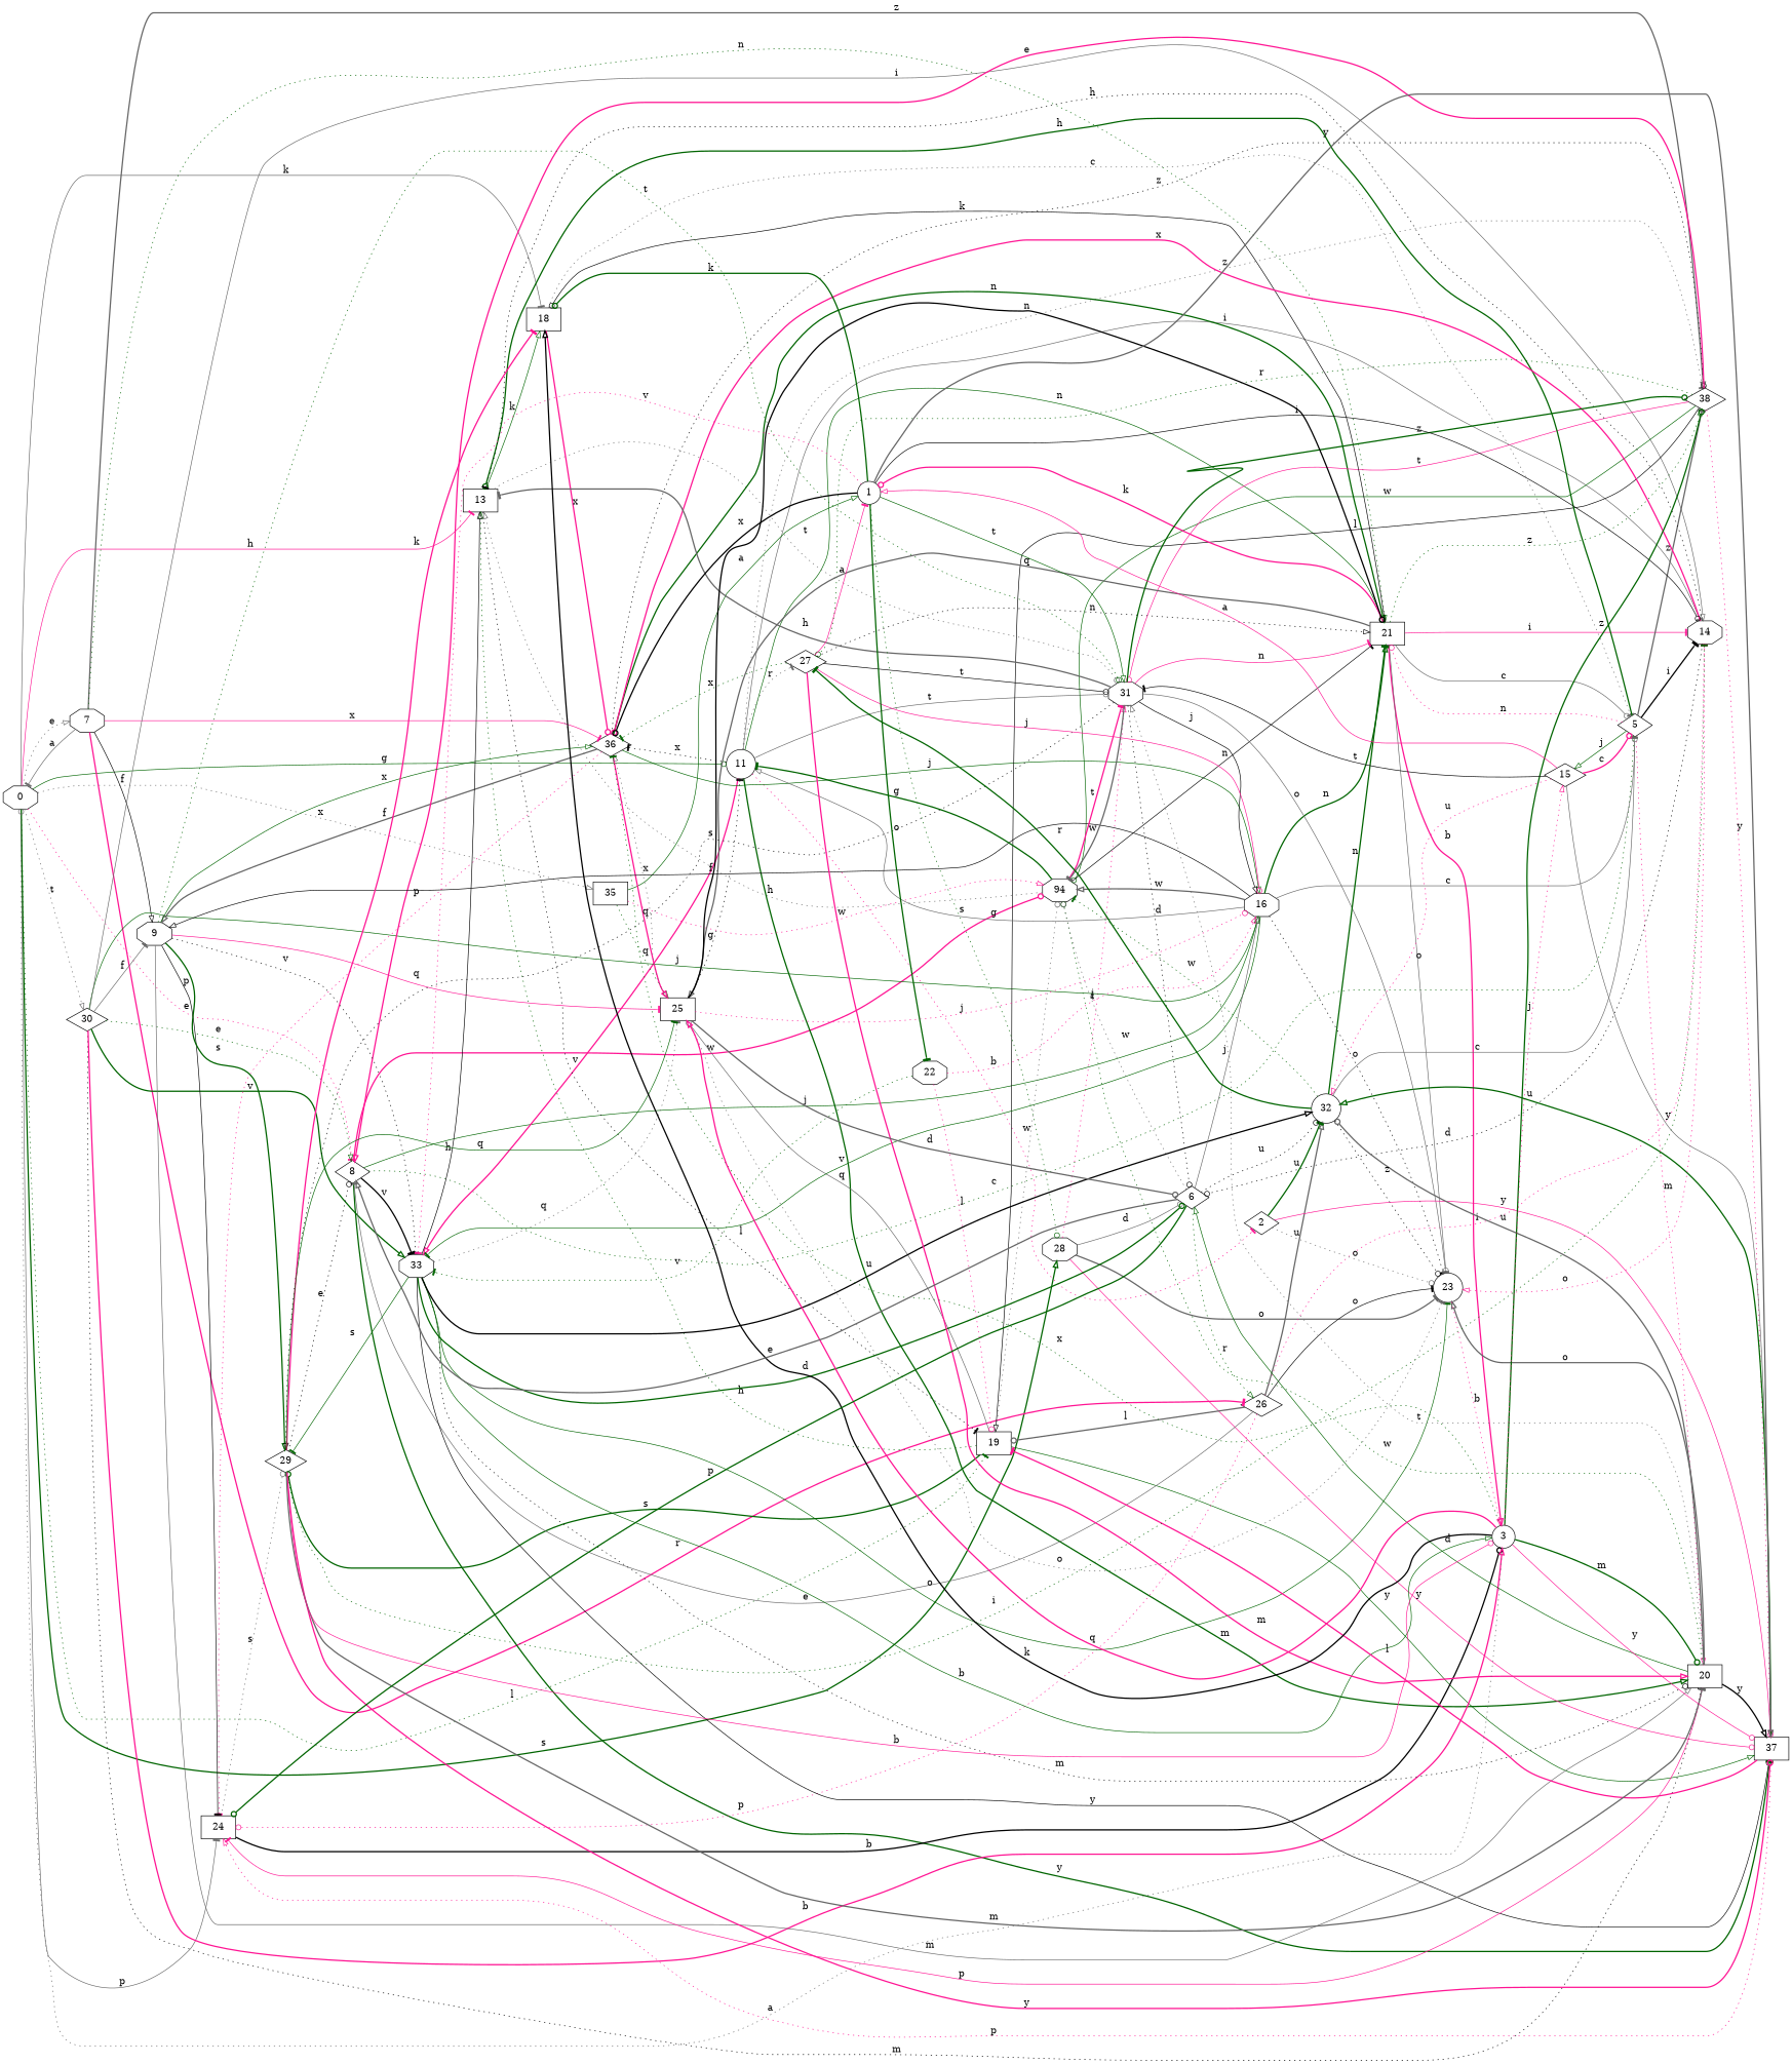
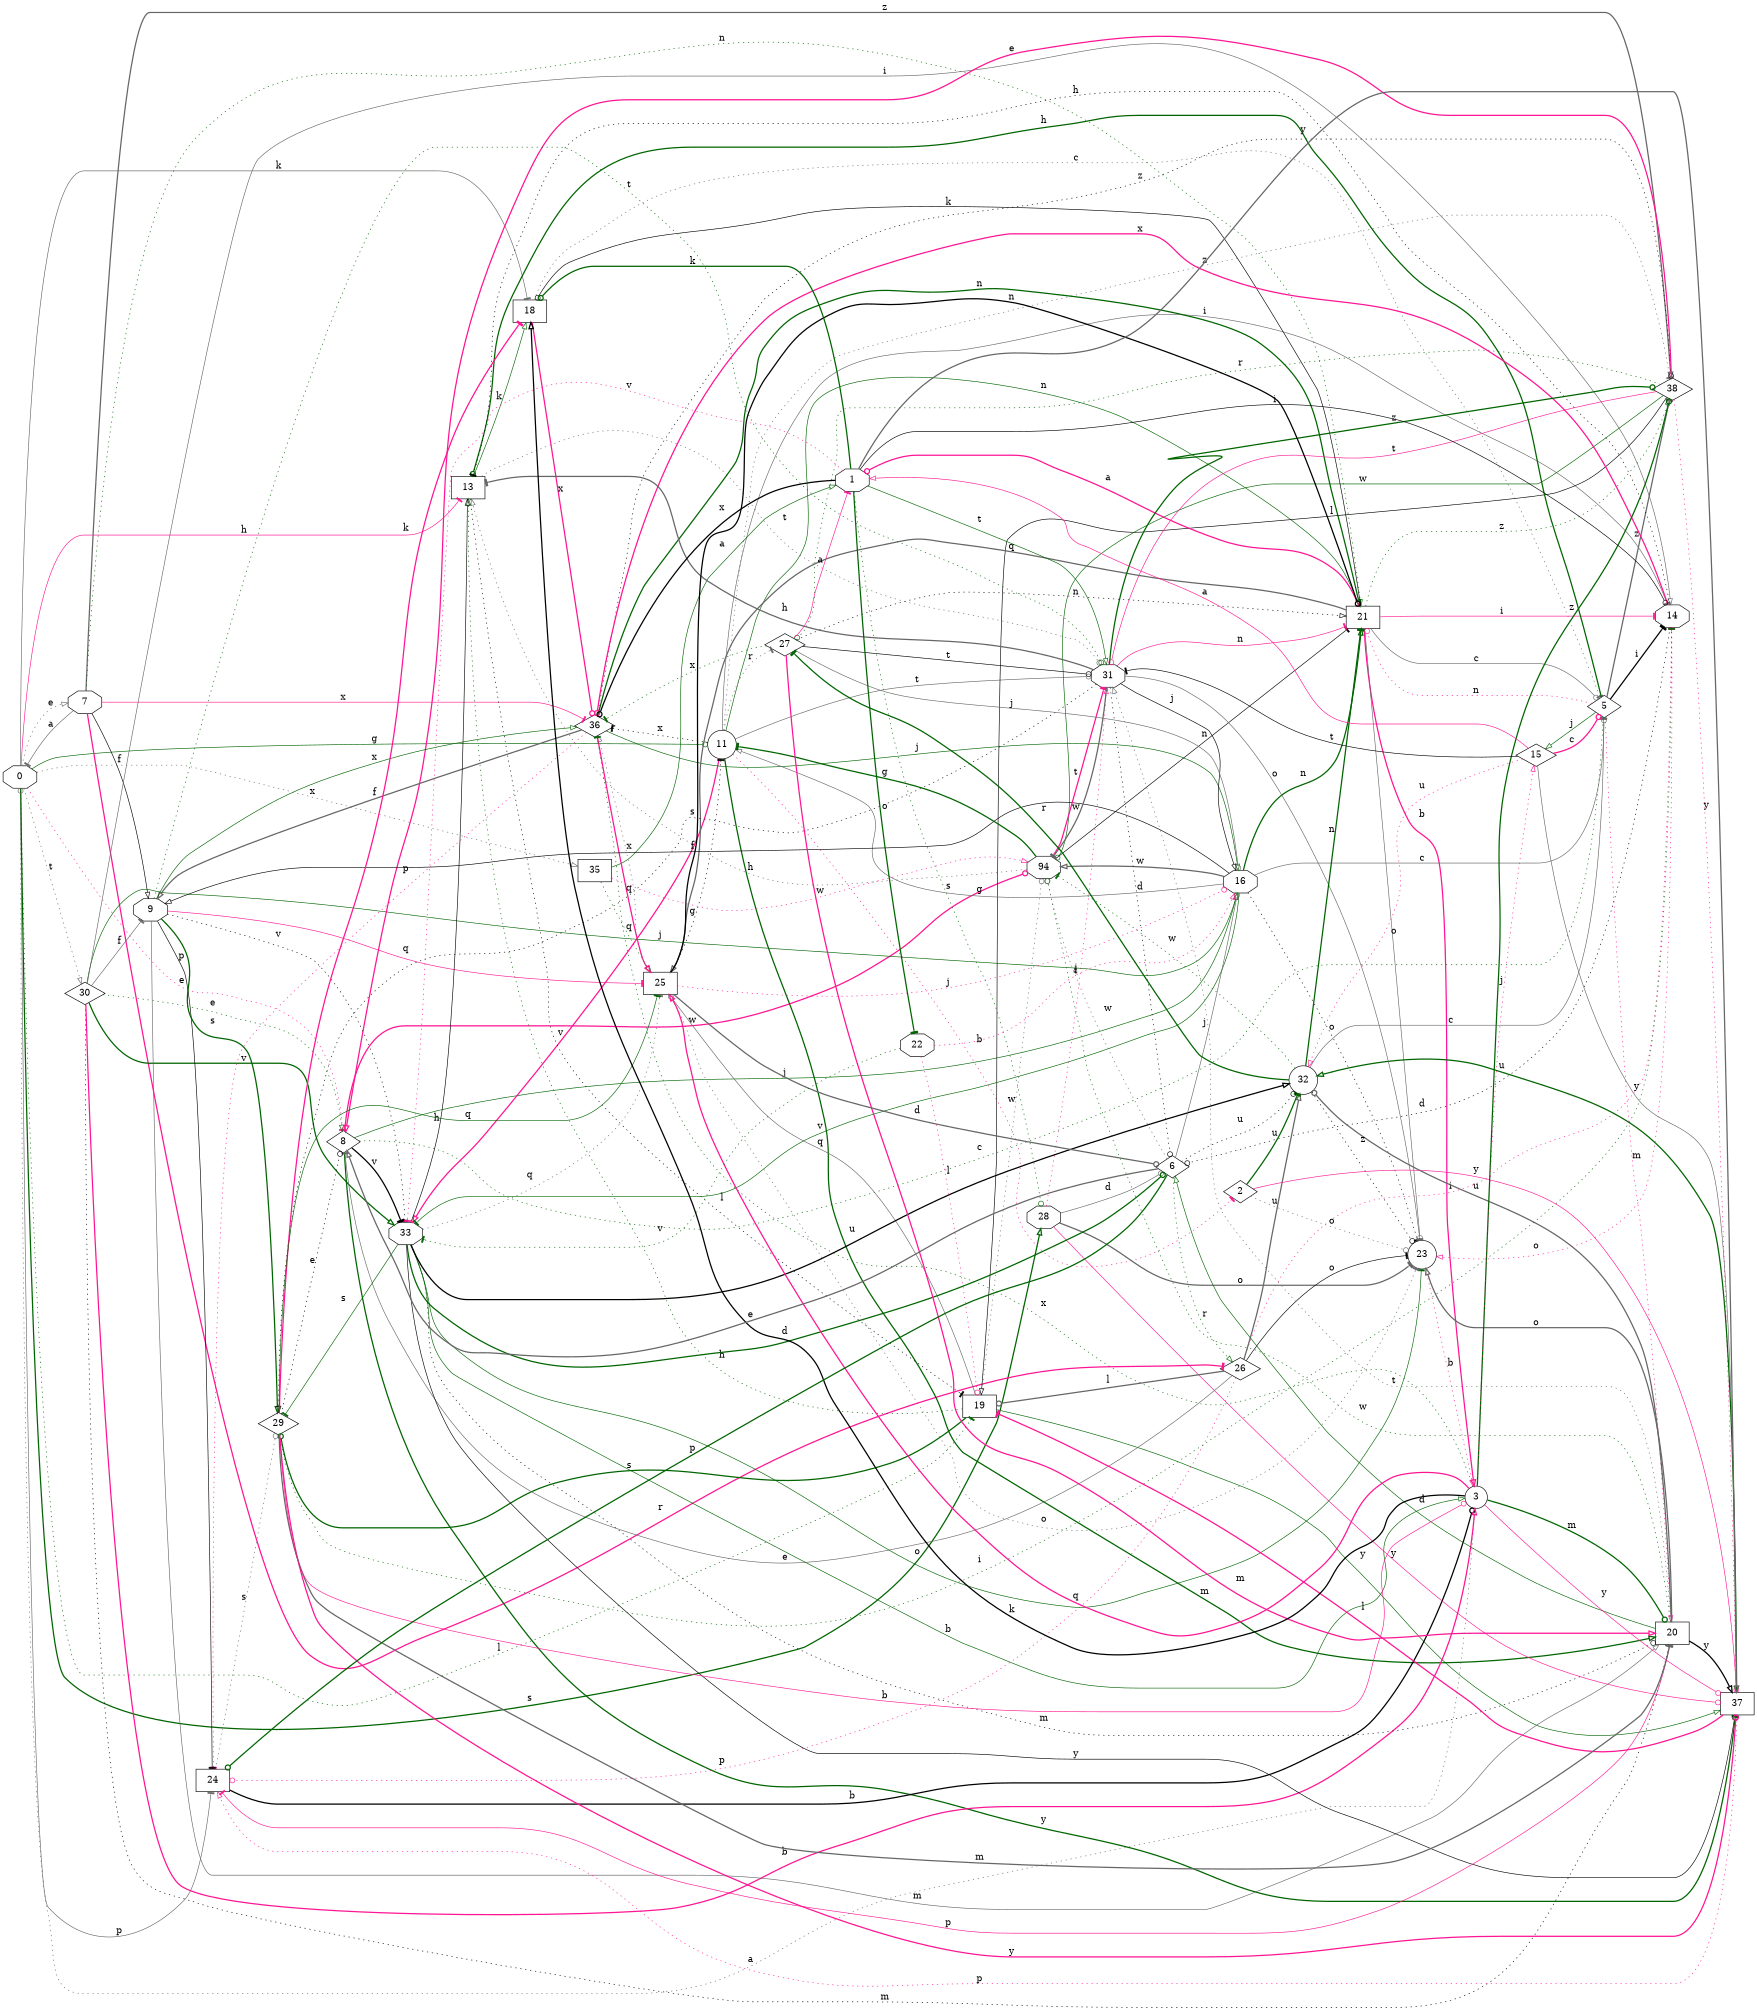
  strict digraph {
    rankdir=LR
    node [shape=octagon]
    edge [arrowhead=onormal color=darkgreen style=dotted]
    0
    7
    8 [shape=diamond]
    11 [shape=circle]
    13 [shape=box]
    18 [shape=box]
    19 [shape=box]
    24 [shape=box]
    28
    30 [shape=diamond]
    35 [shape=box]
    36 [shape=diamond]
    38 [shape=diamond]
    21 [shape=box]
    26 [shape=diamond]
    9
    33
    37 [shape=box]
    5 [shape=diamond]
    16
    n21 [label=94]
    14
    31
    2 [shape=diamond]
    20 [shape=box]
    27 [shape=diamond]
    25 [shape=box]
    29 [shape=diamond]
    3 [shape=circle]
    23 [shape=circle]
    6 [shape=diamond]
-   1 [shape=circle]
+   1
    22
    32 [shape=circle]
    15 [shape=diamond]
    0 -> 7 [color=gray40 label=e]
    0 -> 8 [arrowhead=tee color=deeppink label=e]
    0 -> 11 [arrowhead=odot label=g style=solid]
    0 -> 13 [arrowhead=tee color=deeppink label=h style=solid]
    0 -> 18 [arrowhead=tee color=gray40 label=k style=solid]
    0 -> 19 [arrowhead=tee label=l]
    0 -> 24 [arrowhead=tee color=gray40 label=p style=solid]
    0 -> 28 [label=s style=bold]
    0 -> 30 [color=gray40 label=t]
    0 -> 35 [color=gray40 label=x]
    7 -> 0 [arrowhead=tee color=gray40 label=a style=solid]
    7 -> 36 [arrowhead=tee color=deeppink label=x style=solid]
    7 -> 38 [color=gray40 label=z style=bold]
    7 -> 21 [label=n]
    7 -> 26 [arrowhead=tee color=deeppink label=r style=bold]
    7 -> 9 [color=black label=f style=solid]
    8 -> 33 [arrowhead=tee color=black label=v style=bold]
    8 -> 37 [arrowhead=tee label=y style=bold]
    8 -> 5 [arrowhead=tee label=c]
    8 -> 16 [arrowhead=odot label=j style=solid]
    8 -> n21 [arrowhead=odot color=deeppink label=w style=bold]
    11 -> 36 [arrowhead=tee color=black label=x]
    11 -> 38 [arrowhead=tee color=gray40 label=z]
    11 -> 21 [arrowhead=odot label=n style=solid]
    11 -> 33 [color=deeppink label=v style=bold]
    11 -> 14 [arrowhead=tee color=gray40 label=i style=solid]
    11 -> 31 [arrowhead=odot color=gray40 label=t style=solid]
    11 -> 2 [arrowhead=tee color=deeppink label=b]
    11 -> 20 [label=m style=bold]
    11 -> 27 [arrowhead=tee color=gray40 label=r]
    13 -> 18 [label=k style=solid]
    13 -> 19 [arrowhead=tee color=black label=l]
    13 -> 31 [arrowhead=odot color=gray40 label=t]
    18 -> 36 [arrowhead=odot color=deeppink label=x style=bold]
    18 -> 5 [arrowhead=tee color=gray40 label=c]
    19 -> 13 [label=h]
    19 -> 37 [label=y style=solid]
    19 -> n21 [arrowhead=odot color=gray40 label=w]
    19 -> 25 [arrowhead=odot color=gray40 label=q style=solid]
    19 -> 29 [arrowhead=odot label=s style=bold]
    24 -> 29 [arrowhead=odot color=gray40 label=s]
    24 -> 3 [arrowhead=odot color=black label=b style=bold]
    28 -> 37 [arrowhead=odot color=deeppink label=y style=solid]
    28 -> 31 [color=deeppink label=t]
    28 -> 23 [arrowhead=tee color=gray40 label=o style=bold]
    28 -> 6 [arrowhead=odot color=gray40 label=d style=solid]
    30 -> 8 [label=e]
    30 -> 9 [arrowhead=tee color=gray40 label=f style=solid]
    30 -> 33 [label=v style=bold]
    30 -> 16 [label=j style=solid]
    30 -> 14 [color=gray40 label=i style=solid]
    30 -> 20 [arrowhead=tee color=black label=m]
    30 -> 3 [color=deeppink label=b style=bold]
    35 -> n21 [color=deeppink label=w]
    35 -> 25 [label=q]
    35 -> 1 [label=a style=solid]
    36 -> 24 [arrowhead=tee color=deeppink label=p]
    36 -> 38 [arrowhead=odot color=black label=z]
    36 -> 21 [label=n style=bold]
    36 -> 9 [color=gray40 label=f style=bold]
    36 -> 16 [label=j style=solid]
    36 -> 25 [color=deeppink label=q style=bold]
    38 -> 8 [color=deeppink label=e style=bold]
    38 -> 19 [color=black label=l style=solid]
    38 -> 37 [arrowhead=odot color=deeppink label=y]
    38 -> n21 [arrowhead=odot label=w style=solid]
    38 -> 31 [arrowhead=odot color=deeppink label=t style=solid]
    38 -> 27 [arrowhead=odot label=r]
    21 -> 18 [arrowhead=odot color=black label=k style=solid]
    21 -> 38 [label=z]
    21 -> 5 [arrowhead=odot color=gray40 label=c style=solid]
    21 -> 14 [arrowhead=tee color=deeppink label=i style=solid]
    21 -> 25 [color=gray40 label=q style=bold]
    21 -> 3 [color=deeppink label=b style=bold]
    21 -> 23 [arrowhead=odot color=gray40 label=o style=solid]
-   21 -> 1 [arrowhead=odot color=deeppink label=k style=bold]
+   21 -> 1 [arrowhead=odot color=deeppink label=a style=bold]
    26 -> 8 [arrowhead=tee color=gray40 label=e style=solid]
    26 -> 19 [arrowhead=odot color=gray40 label=l style=bold]
    26 -> 24 [arrowhead=odot color=deeppink label=p]
    26 -> 14 [arrowhead=tee color=deeppink label=i]
    26 -> 23 [arrowhead=tee color=black label=o style=solid]
    26 -> 32 [color=gray40 label=u style=bold]
    9 -> 24 [arrowhead=tee color=black label=p style=solid]
    9 -> 36 [label=x style=solid]
    9 -> 33 [arrowhead=tee color=black label=v]
    9 -> 31 [arrowhead=odot label=t]
    9 -> 20 [color=gray40 label=m style=solid]
    9 -> 25 [arrowhead=tee color=deeppink label=q style=solid]
    9 -> 29 [label=s style=bold]
    33 -> 13 [color=black label=h style=solid]
    33 -> 37 [arrowhead=odot color=black label=y style=solid]
    33 -> 20 [arrowhead=odot color=black label=m]
    33 -> 25 [arrowhead=tee color=gray40 label=q]
    33 -> 29 [arrowhead=tee label=s style=solid]
    33 -> 3 [label=b style=solid]
    33 -> 23 [arrowhead=tee label=o style=solid]
    33 -> 6 [arrowhead=odot label=d style=bold]
    33 -> 32 [color=black label=u style=bold]
    37 -> 19 [arrowhead=tee color=deeppink label=l style=bold]
    37 -> 24 [color=deeppink label=p]
    37 -> 32 [label=u style=bold]
    5 -> 13 [arrowhead=odot label=h style=bold]
    5 -> 38 [arrowhead=tee color=gray40 label=z style=bold]
    5 -> 21 [arrowhead=odot color=deeppink label=n]
    5 -> 14 [arrowhead=tee color=black label=i style=bold]
    5 -> 20 [color=deeppink label=m]
    5 -> 15 [label=j style=solid]
    16 -> 11 [color=gray40 label=g style=solid]
    16 -> 21 [label=n style=bold]
    16 -> 9 [color=black label=f style=solid]
    16 -> 33 [arrowhead=tee label=v style=solid]
    16 -> 5 [arrowhead=odot color=gray40 label=c style=solid]
    16 -> n21 [color=gray40 label=w style=bold]
    16 -> 23 [arrowhead=tee color=black label=o]
    n21 -> 11 [arrowhead=tee label=g style=bold]
    n21 -> 13 [color=gray40 label=h]
    n21 -> 21 [arrowhead=tee color=black label=n style=solid]
    n21 -> 31 [arrowhead=tee color=deeppink label=t style=bold]
    14 -> 13 [arrowhead=tee color=black label=h]
    14 -> 36 [arrowhead=odot color=deeppink label=x style=bold]
    14 -> 23 [color=deeppink label=o]
    14 -> 6 [arrowhead=odot color=black label=d]
    31 -> 13 [arrowhead=tee color=gray40 label=h style=bold]
    31 -> 38 [arrowhead=odot label=z style=bold]
    31 -> 21 [arrowhead=tee color=deeppink label=n style=solid]
    31 -> 16 [color=black label=j style=solid]
    31 -> n21 [arrowhead=tee color=gray40 label=w style=bold]
    31 -> 29 [color=black label=s]
    31 -> 23 [arrowhead=tee color=gray40 label=o style=solid]
    31 -> 6 [arrowhead=odot color=black label=d]
    2 -> 37 [color=deeppink label=y style=solid]
    2 -> 23 [arrowhead=odot color=gray40 label=o]
    2 -> 32 [arrowhead=tee label=u style=bold]
    20 -> 24 [arrowhead=tee color=deeppink label=p style=solid]
    20 -> 37 [color=black label=y style=bold]
    20 -> n21 [arrowhead=odot label=w]
    20 -> 31 [color=gray40 label=t]
    20 -> 23 [color=gray40 label=o style=bold]
    20 -> 6 [label=d style=solid]
    20 -> 32 [arrowhead=odot color=gray40 label=u style=bold]
    27 -> 36 [arrowhead=tee label=x]
    27 -> 21 [color=black label=n]
-   27 -> 16 [arrowhead=odot color=deeppink label=j style=solid]
+   27 -> 16 [arrowhead=odot color=gray40 label=j style=solid]
    27 -> 31 [arrowhead=odot color=black label=t style=solid]
    27 -> 20 [color=deeppink label=m style=bold]
    27 -> 1 [arrowhead=tee color=deeppink label=a style=solid]
    25 -> 11 [arrowhead=tee color=black label=g]
    25 -> 36 [color=gray40 label=x]
    25 -> 21 [arrowhead=odot color=black label=n style=bold]
    25 -> 16 [arrowhead=odot color=deeppink label=j]
    25 -> 23 [arrowhead=tee color=gray40 label=o]
    25 -> 6 [arrowhead=odot color=gray40 label=d style=bold]
    29 -> 8 [arrowhead=odot color=black label=e]
    29 -> 18 [arrowhead=tee color=deeppink label=k style=bold]
    29 -> 37 [arrowhead=odot color=deeppink label=y style=bold]
    29 -> 14 [arrowhead=tee label=i]
    29 -> 20 [arrowhead=tee color=gray40 label=m style=bold]
    29 -> 25 [arrowhead=tee label=q style=solid]
    29 -> 3 [arrowhead=odot color=deeppink label=b style=solid]
    3 -> 0 [arrowhead=odot color=gray40 label=a]
    3 -> 18 [color=black label=k style=bold]
    3 -> 36 [arrowhead=tee label=x]
    3 -> 38 [arrowhead=odot label=z style=bold]
    3 -> 37 [arrowhead=odot color=deeppink label=y style=solid]
    3 -> 20 [arrowhead=odot label=m style=bold]
    3 -> 25 [color=deeppink label=q style=bold]
    3 -> 15 [color=deeppink label=j]
    23 -> 3 [color=deeppink label=b]
    6 -> 8 [color=gray40 label=e style=bold]
    6 -> 24 [arrowhead=odot label=p style=bold]
    6 -> 26 [label=r]
    6 -> 16 [color=gray40 label=j style=solid]
    6 -> n21 [arrowhead=odot color=gray40 label=w]
    6 -> 32 [arrowhead=odot color=black label=u]
    1 -> 18 [arrowhead=odot label=k style=bold]
    1 -> 28 [arrowhead=odot label=s]
    1 -> 36 [arrowhead=odot color=black label=x style=bold]
    1 -> 33 [arrowhead=tee color=deeppink label=v]
    1 -> 37 [color=gray40 label=y style=bold]
    1 -> 14 [arrowhead=odot color=black label=i style=solid]
    1 -> 31 [label=t style=solid]
    1 -> 22 [arrowhead=tee label=o style=bold]
    22 -> 19 [arrowhead=odot color=deeppink label=l]
    22 -> 33 [arrowhead=tee label=v]
    22 -> 16 [color=deeppink label=j]
    32 -> 21 [arrowhead=tee label=n style=bold]
    32 -> 5 [arrowhead=tee color=gray40 label=c style=solid]
    32 -> n21 [arrowhead=tee label=w]
    32 -> 27 [arrowhead=tee label=r style=bold]
    32 -> 23 [arrowhead=odot color=black label=z]
    15 -> 37 [color=gray40 label=y style=solid]
    15 -> 5 [arrowhead=odot color=deeppink label=c style=bold]
    15 -> 31 [arrowhead=tee color=black label=t style=solid]
    15 -> 1 [color=deeppink label=a style=solid]
    15 -> 32 [color=deeppink label=u]
  }
